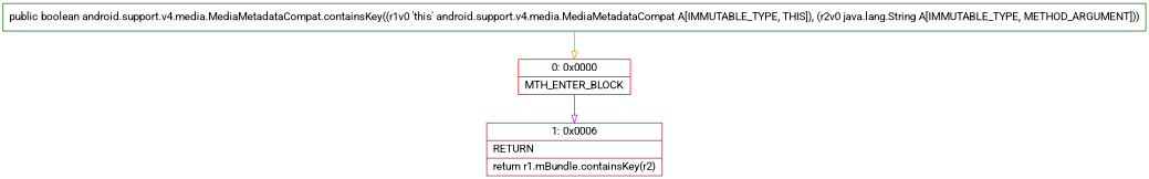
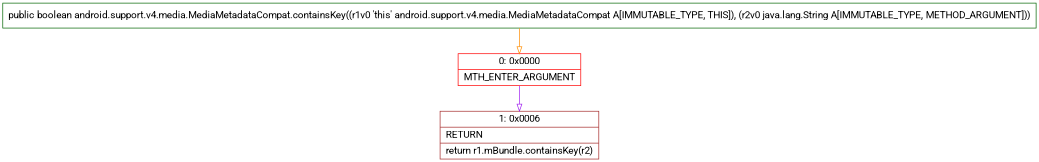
  digraph {
    fontname=Roboto
    node [shape=record fontname=Roboto]
    edge [arrowhead=onormal fontname=Roboto]
-   n1 [label="{0\:\ 0x0000|MTH_ENTER_BLOCK\l}" color=red]
+   n1 [label="{0\:\ 0x0000|MTH_ENTER_ARGUMENT\l}" color=red]
    n2 [label="{1\:\ 0x0006|RETURN\l|return r1.mBundle.containsKey(r2)\l}" color=brown]
    n3 [label="{public boolean android.support.v4.media.MediaMetadataCompat.containsKey((r1v0 'this' android.support.v4.media.MediaMetadataCompat A[IMMUTABLE_TYPE, THIS]), (r2v0 java.lang.String A[IMMUTABLE_TYPE, METHOD_ARGUMENT])) }" color=darkgreen]
    n1 -> n2 [color=purple]
    n3 -> n1 [color=darkorange]
  }
